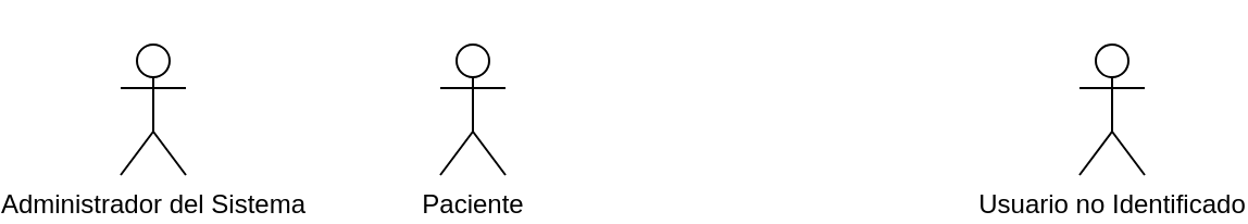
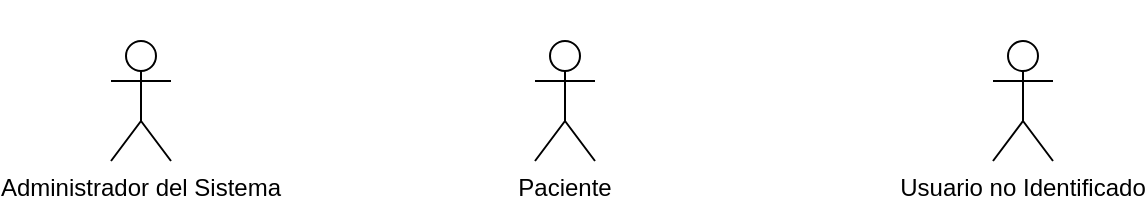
  <mxCell id="0" />
  <mxCell id="1" parent="0" />
  <mxCell id="2" value="Administrador del Sistema" style="shape=umlActor;verticalLabelPosition=bottom;verticalAlign=top;html=1;outlineConnect=0;" parent="1" vertex="1"><mxGeometry x="20" y="20" width="30" height="60" as="geometry" /></mxCell>
- <mxCell id="3" value="Paciente" style="shape=umlActor;verticalLabelPosition=bottom;verticalAlign=top;html=1;outlineConnect=0;" parent="1" vertex="1"><mxGeometry x="167" y="20" width="30" height="60" as="geometry" /></mxCell>
+ <mxCell id="3" value="Paciente" style="shape=umlActor;verticalLabelPosition=bottom;verticalAlign=top;html=1;outlineConnect=0;" parent="1" vertex="1"><mxGeometry x="232" y="20" width="30" height="60" as="geometry" /></mxCell>
  <mxCell id="4" value="Usuario no Identificado&lt;br&gt;" style="shape=umlActor;verticalLabelPosition=bottom;verticalAlign=top;html=1;outlineConnect=0;" vertex="1" parent="1"><mxGeometry x="461" y="20" width="30" height="60" as="geometry" /></mxCell>
